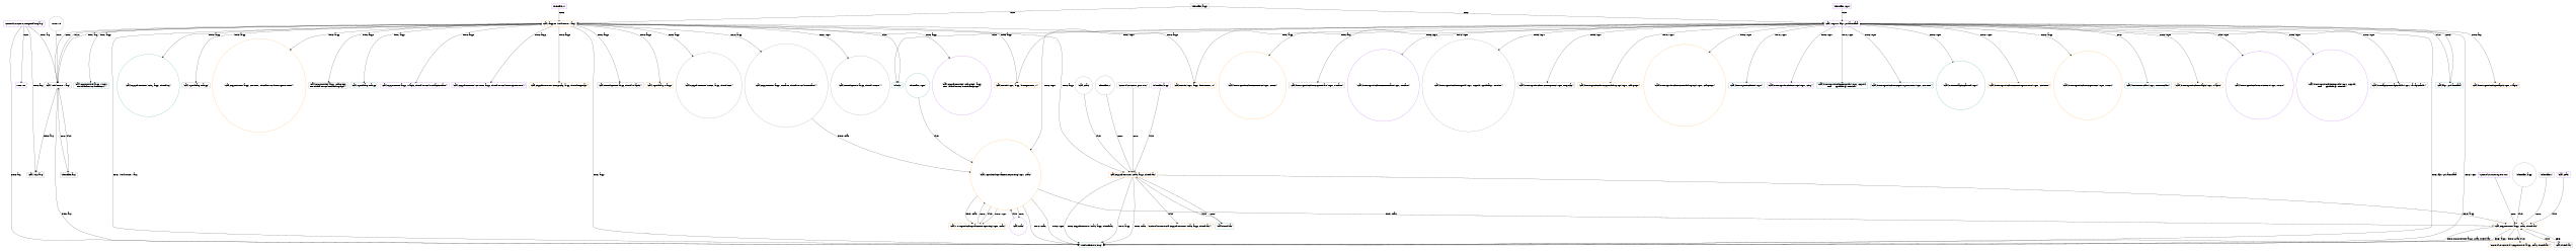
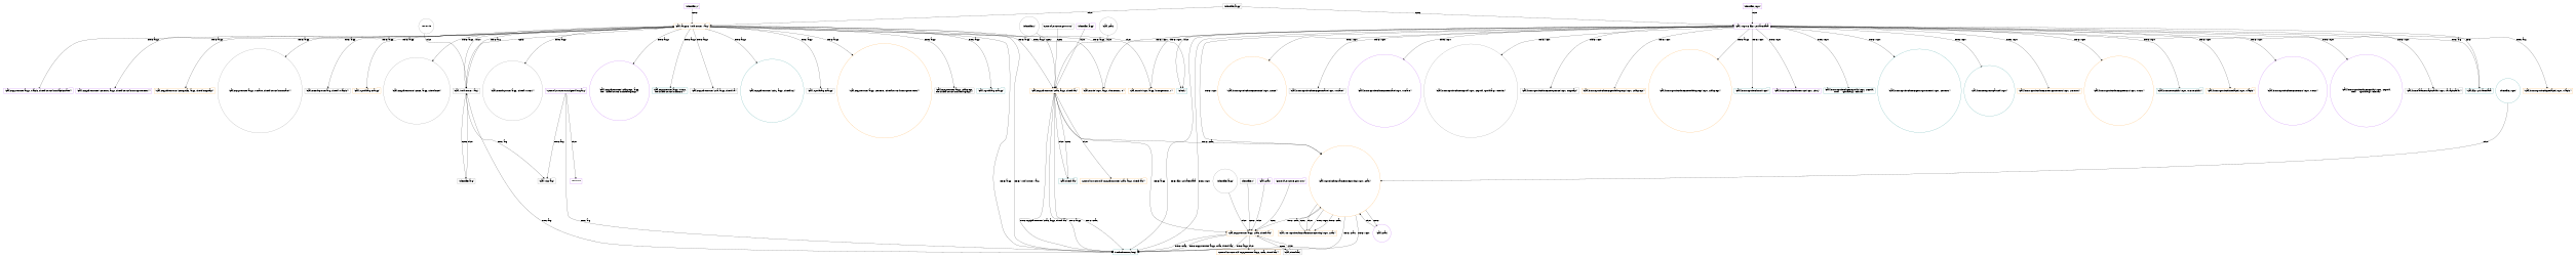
  digraph {
    node [color=gray40 shape=box]
    edge [arrowhead=diamond]
    n1 [color=darkorange label="(Call,copy_to_user(argp, &tac, sizeof tac))" shape=folder]
    n2 [color=teal label="(MethodReturn,long)"]
    n3 [color=darkorange label="(ControlStructure,if (copy_to_user(argp, &tac, sizeof tac)))" shape=folder]
    n4 [label="(Call,sizeof tac)"]
    n5 [color=darkorange label="(Call,copy_from_user(&tac, argp, sizeof tac))" shape=folder]
    n6 [color=darkorange label="(Call,vcpu_ioctl_tpr_access_reporting(vcpu, &tac))" shape=circle]
    n7 [color=teal label="(Call,sizeof tac)" shape=folder]
    n8 [color=darkorange label="(ControlStructure,if (copy_from_user(&tac, argp, sizeof tac)))" shape=folder]
    n9 [color=purple label="(Call,&tac)" shape=circle]
    n10 [color=darkorange label="(Call,r = vcpu_ioctl_tpr_access_reporting(vcpu, &tac))"]
    n11 [color=darkorange label="(Call,*argp = (void __user *)arg)" shape=folder]
    n12 [label="(Call,(void __user *)arg)"]
    n13 [label="(Call,memdup_user(argp, sizeof(*u.xcrs)))" shape=circle]
    n14 [color=darkorange label="(Call,msr_io(vcpu, argp, do_set_msr, 0))"]
    n15 [color=purple label="(Call,copy_from_user(&dbgregs, argp,\n\t\t\t\t   sizeof(struct kvm_debugregs)))" shape=circle]
    n16 [color=teal label="(Call,copy_to_user(argp, u.xcrs,\n\t\t\t\t sizeof(struct kvm_xcrs)))" shape=folder]
+   n17 [label="(Call,copy_from_user(&va, argp, sizeof va))"]
    n18 [color=teal label="(Block,)"]
    n19 [color=teal label="(Call,copy_from_user(&irq, argp, sizeof irq))" shape=circle]
    n20 [label="(Call,*cpuid_arg = argp)"]
    n21 [color=darkorange label="(Call,copy_to_user(argp, &events, sizeof(struct kvm_vcpu_events)))" shape=circle]
    n22 [label="(Call,copy_to_user(argp, &dbgregs,\n\t\t\t\t sizeof(struct kvm_debugregs)))"]
    n23 [color=teal label="(Call,*cpuid_arg = argp)" shape=folder]
    n24 [color=darkorange label="(Call,msr_io(vcpu, argp, kvm_get_msr, 1))"]
    n25 [color=purple label="(Call,copy_to_user(argp, u.lapic, sizeof(struct kvm_lapic_state)))" shape=folder]
    n26 [color=purple label="(Call,copy_from_user(&events, argp, sizeof(struct kvm_vcpu_events)))"]
    n27 [color=darkorange label="(Call,copy_from_user(&mcg_cap, argp, sizeof mcg_cap))" shape=folder]
    n28 [label="(Call,copy_to_user(argp, u.xsave, sizeof(struct kvm_xsave)))" shape=circle]
-   n29 [label="(Call,memdup_user(argp, sizeof(*u.lapic)))"]
+   n29 [label="(Call,memdup_user(arg, sizeof(*u.lapic)))"]
    n30 [color=darkorange label="(Call,*cpuid_arg = argp)" shape=folder]
    n31 [label="(Call,copy_from_user(&mce, argp, sizeof mce))" shape=circle]
    n32 [label="(Identifier,arg)"]
    n33 [label="(Call,(u32)arg)" shape=folder]
    n34 [color=purple label="(ControlStructure,unsigned long arg)" shape=folder]
    1000100 [color=purple]
    n36 [color=purple label="(Call,*vcpu = filp->private_data)" shape=folder]
    n37 [color=darkorange label="(Call,kvm_vcpu_ioctl_x86_set_mce(vcpu, &mce))" shape=circle]
    n38 [label="(Call,kvm_vcpu_ioctl_x86_get_xsave(vcpu, u.xsave))"]
    n39 [color=purple label="(Call,kvm_vcpu_ioctl_x86_set_xsave(vcpu, u.xsave))" shape=circle]
    n40 [label="(Call,kvm_vcpu_ioctl_set_cpuid(vcpu, &cpuid, cpuid_arg->entries))" shape=circle]
    n41 [label="(Call,kvm_vcpu_ioctl_x86_setup_mce(vcpu, mcg_cap))" shape=folder]
    n42 [color=darkorange label="(Call,kvm_vcpu_ioctl_x86_get_debugregs(vcpu, &dbgregs))"]
    n43 [color=darkorange label="(Call,kvm_vcpu_ioctl_x86_set_debugregs(vcpu, &dbgregs))" shape=circle]
    n44 [color=teal label="(Call,kvm_vcpu_ioctl_nmi(vcpu))" shape=folder]
    n45 [color=purple label="(Call,kvm_vcpu_ioctl_interrupt(vcpu, &irq))"]
    n46 [color=teal label="(Call,kvm_vcpu_ioctl_get_cpuid2(vcpu, &cpuid,\n\t\t\t\t\t      cpuid_arg->entries))"]
-   n47 [color=teal label="(Call,kvm_vcpu_ioctl_x86_get_vcpu_events(vcpu, &events))"]
-   n48 [color=teal label="(Call,kvm_set_lapic_paused(vcpu))" shape=circle]
+   n47 [color=teal label="(Call,kvm_vcpu_ioctl_x86_get_vcpu_events(vcpu, &events))" shape=circle]
+   n48 [color=teal label="(Call,kvm_set_guest_paused(vcpu))" shape=circle]
    n49 [color=darkorange label="(Call,kvm_vcpu_ioctl_x86_set_vcpu_events(vcpu, &events))"]
    n50 [color=darkorange label="(Call,kvm_vcpu_ioctl_x86_get_xcrs(vcpu, u.xcrs))" shape=circle]
    n51 [color=teal label="(Call,kvm_set_tsc_khz(vcpu, user_tsc_khz))" shape=folder]
    n52 [color=darkorange label="(Call,kvm_vcpu_ioctl_set_lapic(vcpu, u.lapic))" shape=folder]
    n53 [color=purple label="(Call,kvm_vcpu_ioctl_x86_set_xcrs(vcpu, u.xcrs))" shape=circle]
    n54 [color=purple label="(Call,kvm_vcpu_ioctl_set_cpuid2(vcpu, &cpuid,\n\t\t\t\t\t      cpuid_arg->entries))" shape=circle]
-   n55 [label="(Call,kvm_lapic_set_vapic_addr(vcpu, va.vapic_addr))" shape=folder]
+   n55 [label="(Call,kvm_data_set_vapic_addr(vcpu, va.vapic_addr))" shape=folder]
    n56 [color=teal label="(Call,filp->private_data)"]
    n57 [color=darkorange label="(Call,kvm_vcpu_ioctl_get_lapic(vcpu, u.lapic))"]
    n58 [color=purple label="(Identifier,argp)" shape=folder]
    n59 [color=purple label="(ControlStructure,goto out;)" shape=folder]
    n60 [label="(Identifier,argp)" shape=circle]
    n61 [color=teal label="(Identifier,vcpu)" shape=circle]
    n62 [label="(Identifier,argp)"]
    n63 [color=purple label="(Identifier,u)"]
    n64 [label="(Identifier,r)"]
    n65 [label="(Call,&tac)" shape=circle]
    n66 [label="(Identifier,r)" shape=circle]
    n67 [color=purple label="(Call,&tac)" shape=folder]
    n68 [label="(ControlStructure,goto out;)"]
    n69 [color=purple label="(Identifier,vcpu)"]
    1000115 [shape=circle]
    n1 -> n2 [label="DDG: argp"]
    n1 -> n2 [label="DDG: &tac"]
    n1 -> n2 [arrowhead=dot label="DDG: copy_to_user(argp, &tac, sizeof tac)"]
    n1 -> n3 [arrowhead=dot label="AST: "]
    n1 -> n4 [label="CFG: "]
    n4 -> n1 [label="AST: "]
    n5 -> n1 [arrowhead=dot label="DDG: argp"]
    n5 -> n2 [arrowhead=dot label="DDG: copy_from_user(&tac, argp, sizeof tac)"]
    n5 -> n2 [label="DDG: argp"]
    n5 -> n2 [arrowhead=tee label="DDG: &tac"]
-   n28 -> n6 [arrowhead=dot label="DDG: &tac"]
+   n5 -> n6 [arrowhead=dot label="DDG: &tac"]
    n5 -> n7 [arrowhead=dot label="CFG: "]
    n5 -> n8 [arrowhead=dot label="AST: "]
    n6 -> n1 [arrowhead=tee label="DDG: &tac"]
    n6 -> n2 [arrowhead=tee label="DDG: &tac"]
    n6 -> n2 [label="DDG: vcpu"]
    n6 -> n9 [arrowhead=tee label="CFG: "]
    n6 -> n10 [arrowhead=tee label="AST: "]
    n6 -> n10 [arrowhead=tee label="DDG: vcpu"]
    n6 -> n10 [label="DDG: &tac"]
    n7 -> n5 [arrowhead=tee label="AST: "]
    n9 -> n6 [label="AST: "]
    n10 -> n6 [arrowhead=tee label="CFG: "]
    n11 -> n2 [label="DDG: (void __user *)arg"]
    n11 -> n2 [arrowhead=dot label="DDG: argp"]
    n11 -> n5 [arrowhead=dot label="DDG: argp"]
    n11 -> n12 [arrowhead=dot label="CFG: "]
-   n11 -> n13 [arrowhead=dot label="DDG: vcpu"]
+   n11 -> n13 [arrowhead=dot label="DDG: argp"]
    n11 -> n14 [arrowhead=tee label="DDG: argp"]
    n11 -> n15 [label="DDG: argp"]
    n11 -> n16 [label="DDG: argp"]
+   n11 -> n17 [label="DDG: argp"]
    n11 -> n18 [label="AST: "]
    n11 -> n19 [arrowhead=dot label="DDG: argp"]
    n11 -> n20 [label="DDG: argp"]
    n11 -> n21 [label="DDG: argp"]
    n11 -> n22 [label="DDG: argp"]
    n11 -> n23 [arrowhead=dot label="DDG: argp"]
    n11 -> n24 [arrowhead=tee label="DDG: argp"]
    n11 -> n25 [arrowhead=tee label="DDG: argp"]
    n11 -> n26 [label="DDG: argp"]
    n11 -> n27 [label="DDG: argp"]
    n11 -> n28 [label="DDG: argp"]
    n11 -> n29 [label="DDG: argp"]
    n11 -> n30 [arrowhead=dot label="DDG: argp"]
    n11 -> n31 [label="DDG: argp"]
    n12 -> n2 [label="DDG: arg"]
    n12 -> n11 [arrowhead=tee label="AST: "]
    n12 -> n11 [label="DDG: arg"]
    n12 -> n32 [arrowhead=dot label="CFG: "]
    n12 -> n33 [label="DDG: arg"]
    n32 -> n12 [label="AST: "]
    n34 -> n2 [arrowhead=tee label="DDG: arg"]
-   n34 -> n12 [arrowhead=tee label="DDG: arg"]
    n34 -> n33 [label="DDG: arg"]
    n34 -> 1000100 [arrowhead=dot label="AST: "]
    n36 -> n2 [arrowhead=tee label="DDG: filp->private_data"]
    n36 -> n2 [arrowhead=tee label="DDG: vcpu"]
    n36 -> n6 [arrowhead=dot label="DDG: vcpu"]
-   n36 -> n14 [arrowhead=tee label="DDG: argp"]
+   n36 -> n14 [arrowhead=tee label="DDG: vcpu"]
    n36 -> n18 [label="AST: "]
    n36 -> n24 [arrowhead=tee label="DDG: vcpu"]
-   n36 -> n37 [label="DDG: arg"]
+   n36 -> n37 [label="DDG: vcpu"]
    n36 -> n38 [label="DDG: vcpu"]
    n36 -> n39 [arrowhead=tee label="DDG: vcpu"]
    n36 -> n40 [arrowhead=dot label="DDG: vcpu"]
    n36 -> n41 [label="DDG: vcpu"]
    n36 -> n42 [arrowhead=tee label="DDG: vcpu"]
-   n36 -> n43 [arrowhead=dot label="DDG: vcpu"]
+   n36 -> n43 [arrowhead=dot label="DDG: argp"]
    n36 -> n44 [arrowhead=dot label="DDG: vcpu"]
    n36 -> n45 [label="DDG: vcpu"]
    n36 -> n46 [arrowhead=tee label="DDG: vcpu"]
    n36 -> n47 [label="DDG: vcpu"]
    n36 -> n48 [arrowhead=tee label="DDG: vcpu"]
    n36 -> n49 [arrowhead=tee label="DDG: vcpu"]
-   n36 -> n50 [arrowhead=dot label="DDG: argp"]
-   n36 -> n51 [arrowhead=tee label="CFG: "]
+   n36 -> n50 [arrowhead=dot label="DDG: vcpu"]
+   n36 -> n51 [arrowhead=tee label="DDG: vcpu"]
    n36 -> n52 [arrowhead=dot label="DDG: vcpu"]
-   n36 -> n53 [arrowhead=dot label="AST: vcpu"]
+   n36 -> n53 [arrowhead=dot label="DDG: vcpu"]
    n36 -> n54 [label="DDG: vcpu"]
    n36 -> n55 [arrowhead=dot label="DDG: vcpu"]
    n36 -> n56 [arrowhead=dot label="CFG: "]
    n36 -> n57 [arrowhead=dot label="DDG: arg"]
-   n56 -> n36 [arrowhead=dot label="AST: "]
+   n56 -> n36 [arrowhead=dot label="DDG: arg"]
    n58 -> n5 [label="AST: "]
    n59 -> n1 [label="CFG: "]
    n60 -> n1 [arrowhead=tee label="AST: "]
    n61 -> n6 [label="AST: "]
    n62 -> n11 [label="AST: "]
    n62 -> n36 [label="CFG: "]
    n63 -> n11 [arrowhead=tee label="CFG: "]
    n64 -> n1 [arrowhead=dot label="CFG: "]
    n65 -> n5 [label="AST: "]
    n66 -> n5 [arrowhead=dot label="CFG: "]
    n67 -> n1 [arrowhead=dot label="AST: "]
    n68 -> n5 [arrowhead=tee label="CFG: "]
    n69 -> n36 [arrowhead=dot label="AST: "]
    1000115 -> n12 [arrowhead=dot label="AST: "]
  }
